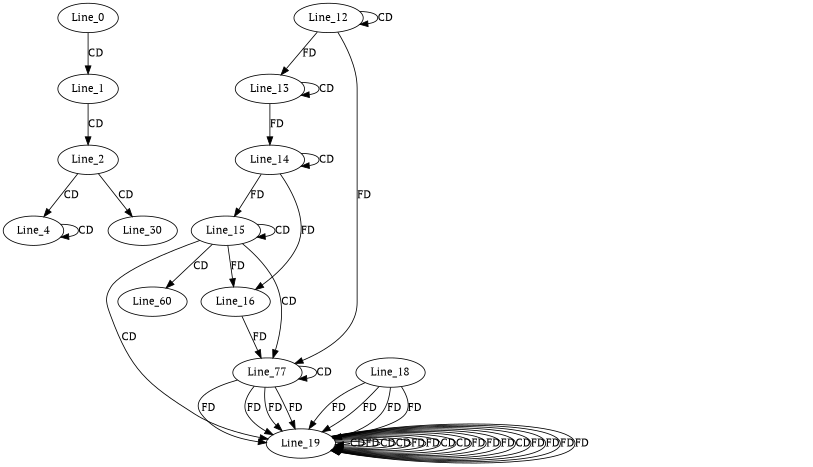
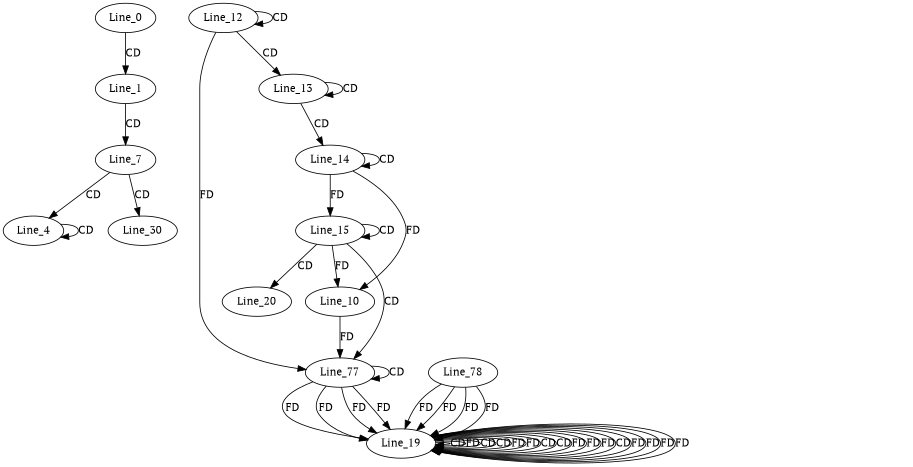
  digraph {
    fontname="PT Serif"
    node [fontname="PT Serif"]
    edge [fontname="PT Serif"]
    Line_0
    Line_1
-   Line_2
+   Line_2 [label=Line_7]
    Line_4
    Line_30
    Line_12
    Line_13
    n8 [label=Line_77]
    Line_14
    Line_19
    Line_15
-   Line_16
-   Line_20 [label=Line_60]
-   Line_18
+   Line_16 [label=Line_10]
+   Line_20
+   Line_18 [label=Line_78]
    Line_0 -> Line_1 [label=CD]
    Line_1 -> Line_2 [label=CD]
    Line_2 -> Line_4 [label=CD]
    Line_2 -> Line_30 [label=CD]
    Line_4 -> Line_4 [label=CD]
    Line_12 -> Line_12 [label=CD]
-   Line_12 -> Line_13 [label=FD]
+   Line_12 -> Line_13 [label=CD]
    Line_12 -> n8 [label=FD]
    Line_13 -> Line_13 [label=CD]
-   Line_13 -> Line_14 [label=FD]
+   Line_13 -> Line_14 [label=CD]
    n8 -> n8 [label=CD]
    n8 -> Line_19 [label=FD]
    n8 -> Line_19 [label=FD]
    n8 -> Line_19 [label=FD]
    n8 -> Line_19 [label=FD]
    Line_14 -> Line_14 [label=CD]
    Line_14 -> Line_15 [label=FD]
    Line_14 -> Line_16 [label=FD]
    Line_19 -> Line_19 [label=CD]
    Line_19 -> Line_19 [label=FD]
    Line_19 -> Line_19 [label=CD]
    Line_19 -> Line_19 [label=CD]
    Line_19 -> Line_19 [label=FD]
    Line_19 -> Line_19 [label=FD]
    Line_19 -> Line_19 [label=CD]
    Line_19 -> Line_19 [label=CD]
    Line_19 -> Line_19 [label=FD]
    Line_19 -> Line_19 [label=FD]
    Line_19 -> Line_19 [label=FD]
    Line_19 -> Line_19 [label=CD]
    Line_19 -> Line_19 [label=FD]
    Line_19 -> Line_19 [label=FD]
    Line_19 -> Line_19 [label=FD]
    Line_19 -> Line_19 [label=FD]
    Line_15 -> n8 [label=CD]
-   Line_15 -> Line_19 [label=CD]
    Line_15 -> Line_15 [label=CD]
    Line_15 -> Line_16 [label=FD]
    Line_15 -> Line_20 [label=CD]
    Line_16 -> n8 [label=FD]
    Line_18 -> Line_19 [label=FD]
    Line_18 -> Line_19 [label=FD]
    Line_18 -> Line_19 [label=FD]
    Line_18 -> Line_19 [label=FD]
  }
